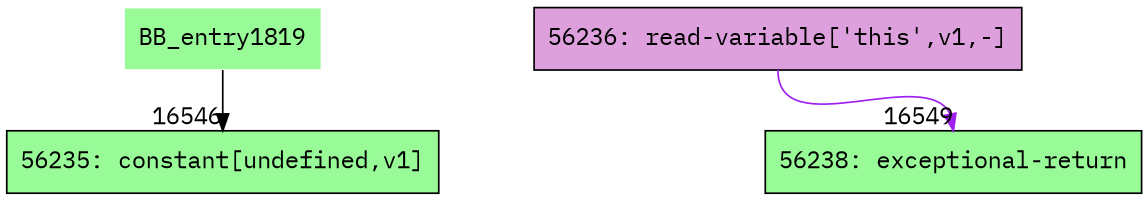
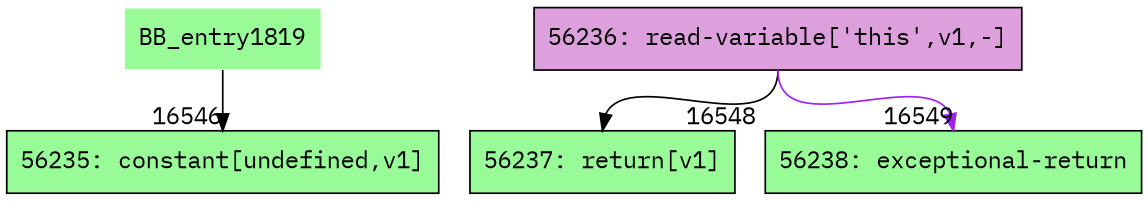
  digraph {
    fontname="IBM Plex Mono"
    rankdir=TD
    node [fillcolor=palegreen fontname="IBM Plex Mono" shape=record style=filled]
    edge [color=black fontname="IBM Plex Mono" headport=n tailport=s]
    n1 [label=BB_entry1819 shape=none]
    n2 [label="{56235: constant[undefined,v1]}"]
    n3 [fillcolor=plum label="{56236: read-variable['this',v1,-]}"]
+   n4 [label="{56237: return[v1]}"]
    n5 [label="{56238: exceptional-return}"]
    n1 -> n2 [headlabel="    16546"]
+   n3 -> n4 [headlabel="      16548"]
    n3 -> n5 [color=purple headlabel="      16549"]
  }
